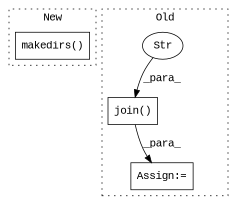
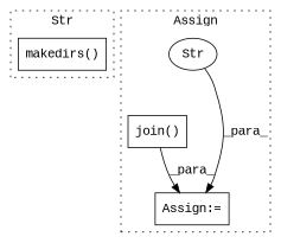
  digraph {
    fontname="Liberation Mono"
    node [a=75 shape=box fontname="Liberation Mono"]
    edge [fontname="Liberation Mono"]
    n1 [l="12,16" label="makedirs()" s="4407,4440"]
    n2 [l="13,1" label="join()" s="3709,3844"]
    n3 [a=66 l=54 label=Str s=3790 shape=ellipse]
    n4 [a=68 l=3 label="Assign:=" s=3866]
    subgraph cluster_1 {
-     label=New
+     label=Str
      style=dotted
      n1
    }
    subgraph cluster_2 {
-     label=Old
+     label=Assign
      style=dotted
      n2
      n3
      n4
    }
    n2 -> n4 [label=_para_]
-   n3 -> n2 [label=_para_]
+   n3 -> n4 [label=_para_]
  }
